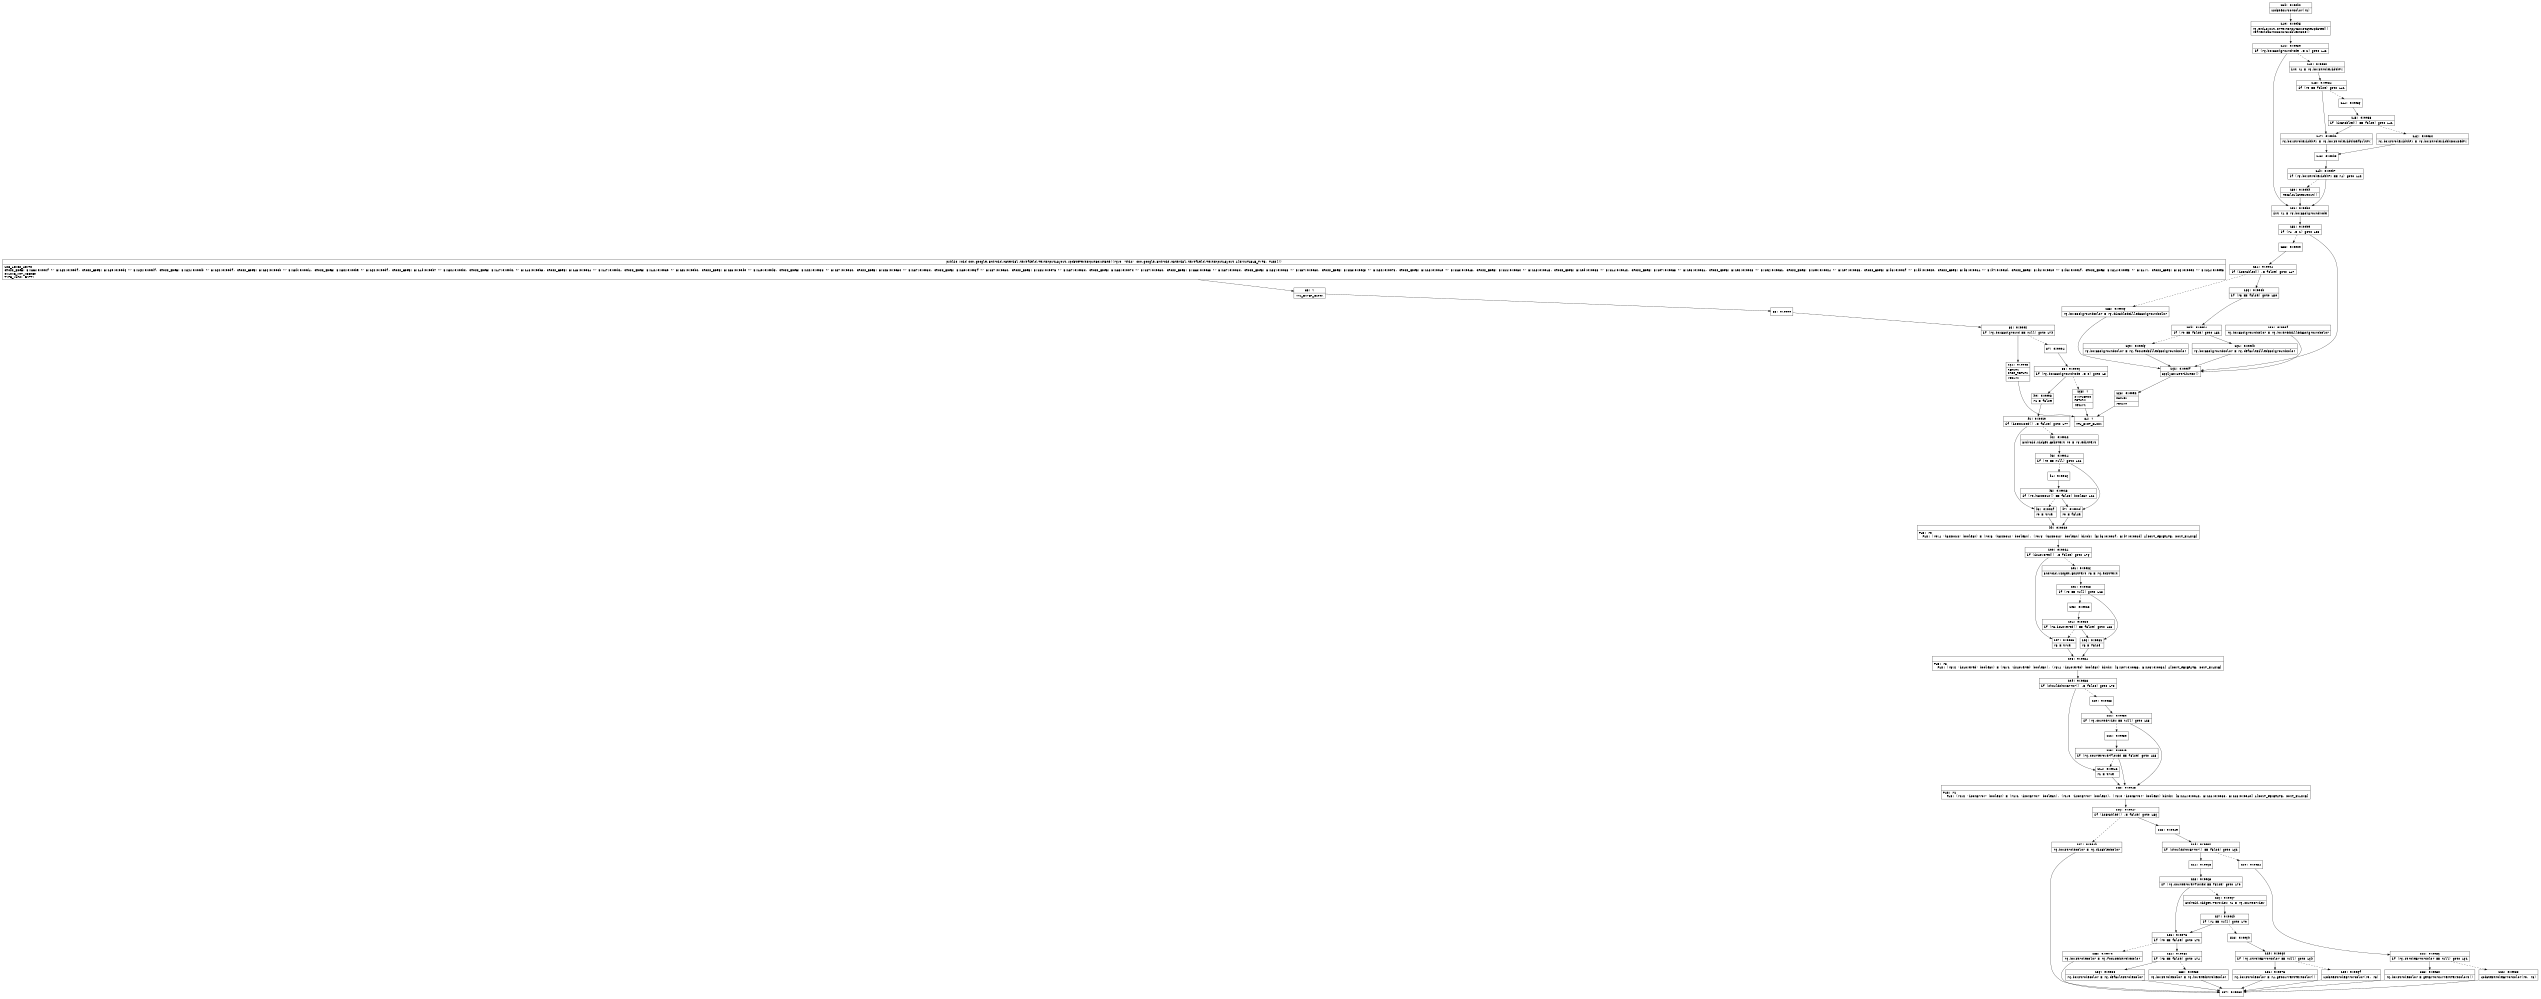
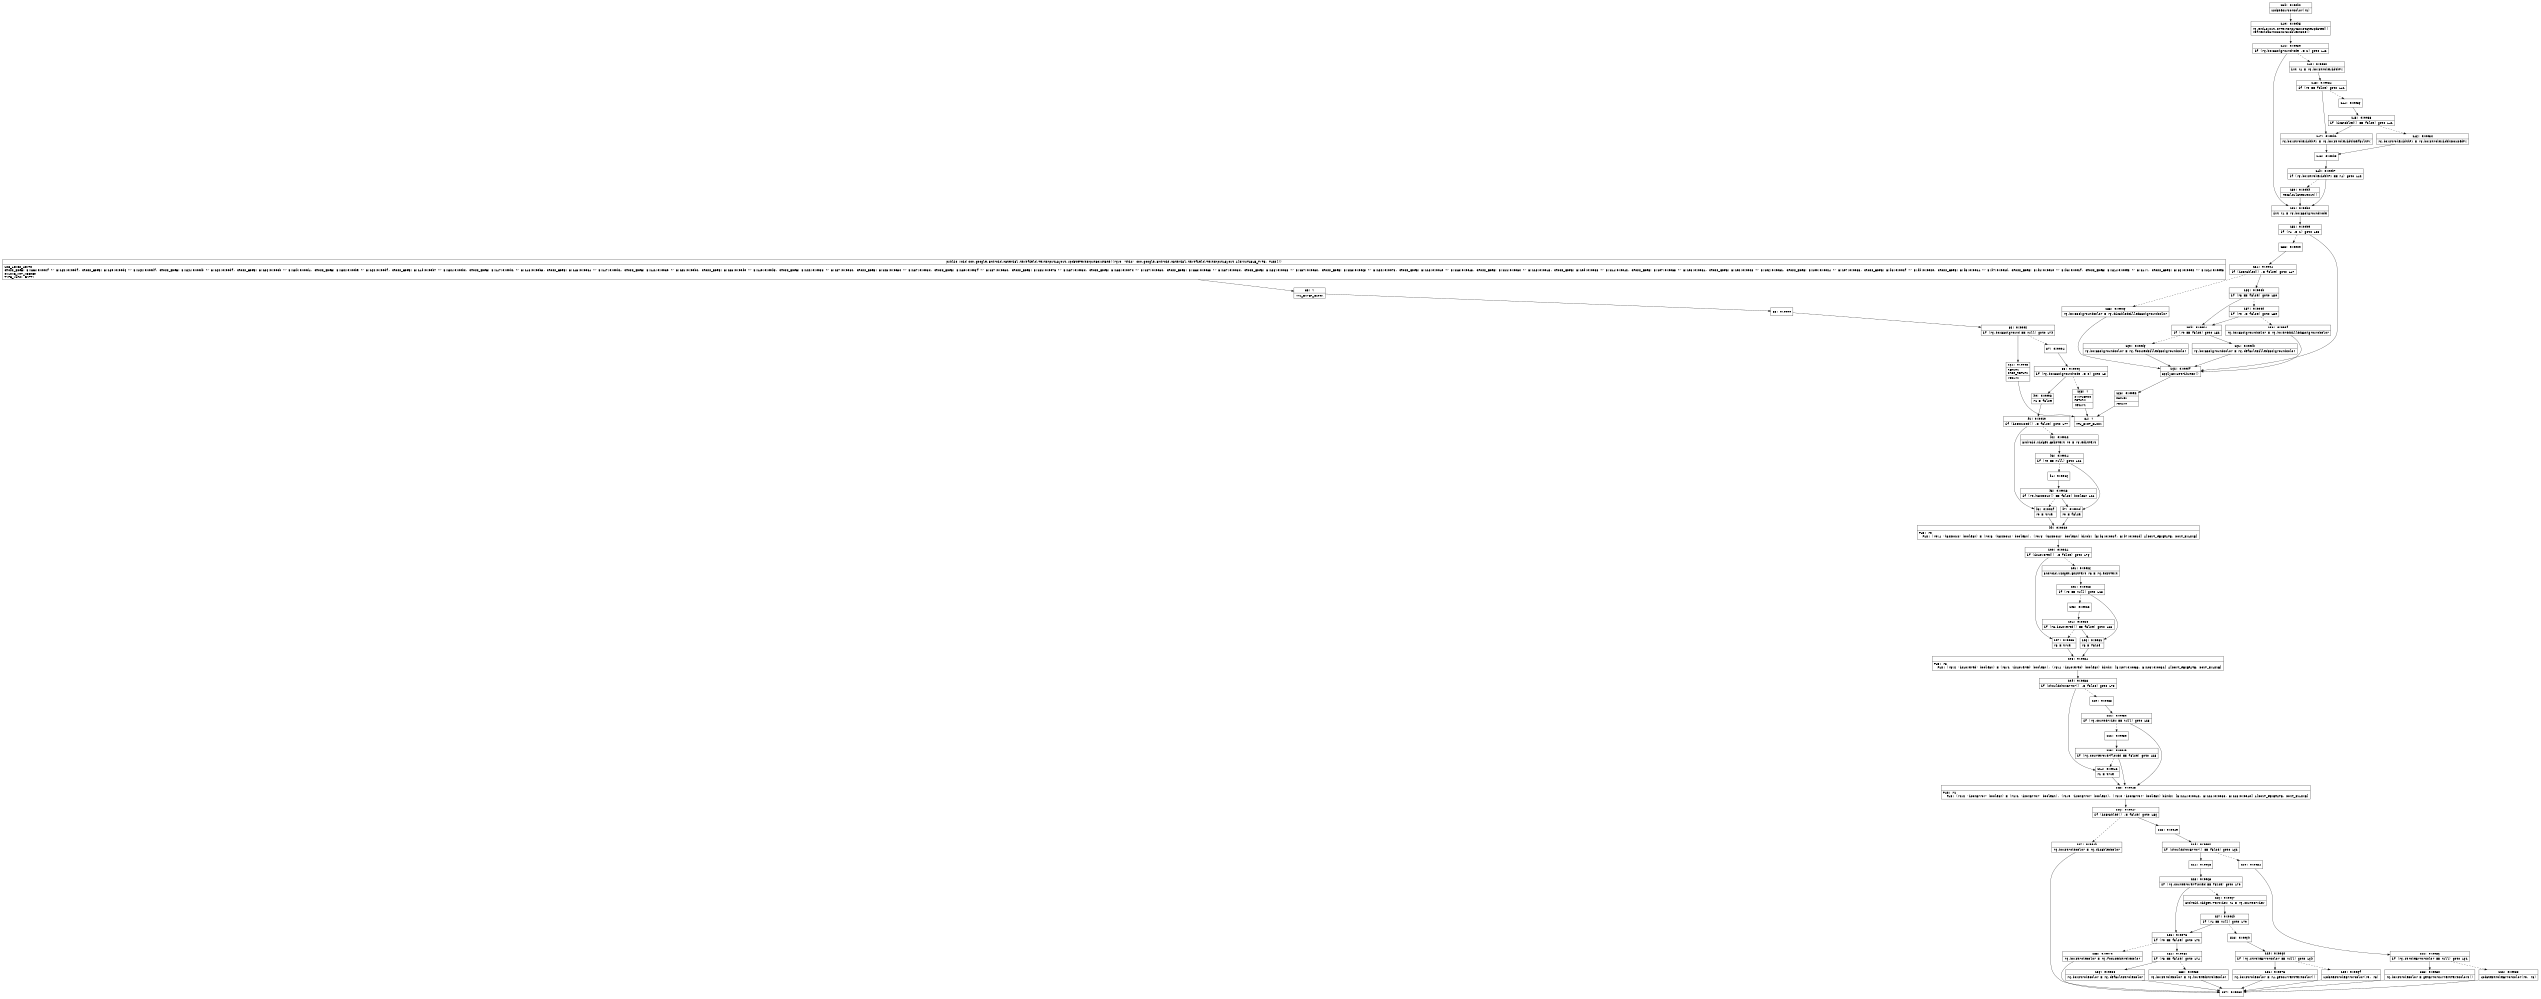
  digraph {
    fontname="DejaVu Sans Mono"
    node [fontname="DejaVu Sans Mono" shape=record]
    edge [fontname="DejaVu Sans Mono"]
    n1 [label="{83\:\ ?|MTH_ENTER_BLOCK\l}"]
    n2 [label="{85\:\ 0x0000}"]
    n3 [label="{86\:\ 0x0002|if (r6.boxBackground == null) goto L79\l}"]
    n4 [label="{87\:\ 0x0004}"]
    n5 [label="{164\:\ 0x00e3|RETURN\lORIG_RETURN\l|return\l}"]
    n6 [label="{88\:\ 0x0006|if (r6.boxBackgroundMode != 0) goto L5\l}"]
    n7 [label="{84\:\ ?|MTH_EXIT_BLOCK\l}"]
    n8 [label="{90\:\ 0x000a|r1 = false\l}"]
    n9 [label="{165\:\ ?|SYNTHETIC\lRETURN\l|return\l}"]
    n10 [label="{91\:\ 0x0010|if (isFocused() != false) goto L77\l}"]
    n11 [label="{92\:\ 0x0012|android.widget.EditText r0 = r6.editText\l}"]
    n12 [label="{98\:\ 0x001f|r0 = true\l}"]
    n13 [label="{93\:\ 0x0014|if (r0 == null) goto L11\l}"]
    n14 [label="{99\:\ 0x0020|PHI: r0 \l  PHI: (r0v4 'hasFocus' boolean) = (r0v3 'hasFocus' boolean), (r0v6 'hasFocus' boolean) binds: [B:98:0x001f, B:97:0x001d] A[DONT_GENERATE, DONT_INLINE]\l}"]
    n15 [label="{94\:\ 0x0016}"]
    n16 [label="{97\:\ 0x001d|r0 = false\l}"]
    n17 [label="{95\:\ 0x001a|if (r0.hasFocus() == false) boolean L11\l}"]
    n18 [label="{100\:\ 0x0024|if (isHovered() != false) goto L76\l}"]
    n19 [label="{101\:\ 0x0026|android.widget.EditText r3 = r6.editText\l}"]
    n20 [label="{107\:\ 0x0033|r3 = true\l}"]
    n21 [label="{102\:\ 0x0028|if (r3 == null) goto L18\l}"]
    n22 [label="{108\:\ 0x0034|PHI: r3 \l  PHI: (r3v2 'isHovered' boolean) = (r3v1 'isHovered' boolean), (r3v4 'isHovered' boolean) binds: [B:107:0x0033, B:106:0x0031] A[DONT_GENERATE, DONT_INLINE]\l}"]
    n23 [label="{103\:\ 0x002a}"]
    n24 [label="{106\:\ 0x0031|r3 = false\l}"]
    n25 [label="{104\:\ 0x002e|if (r3.isHovered() == false) goto L18\l}"]
    n26 [label="{109\:\ 0x0038|if (shouldShowError() != false) goto L75\l}"]
    n27 [label="{110\:\ 0x003a}"]
    n28 [label="{114\:\ 0x0042|r1 = true\l}"]
    n29 [label="{111\:\ 0x003c|if (r6.counterView == null) goto L25\l}"]
    n30 [label="{115\:\ 0x0043|PHI: r1 \l  PHI: (r1v2 'isOnError' boolean) = (r1v1 'isOnError' boolean), (r1v0 'isOnError' boolean), (r1v0 'isOnError' boolean) binds: [B:114:0x0042, B:111:0x003c, B:113:0x0040] A[DONT_GENERATE, DONT_INLINE]\l}"]
    n31 [label="{112\:\ 0x003e}"]
    n32 [label="{113\:\ 0x0040|if (r6.counterOverflowed == false) goto L25\l}"]
    n33 [label="{116\:\ 0x0047|if (isEnabled() != false) goto L56\l}"]
    n34 [label="{117\:\ 0x0049|r6.boxStrokeColor = r6.disabledColor\l}"]
    n35 [label="{118\:\ 0x004e}"]
    n36 [label="{137\:\ 0x008c}"]
    n37 [label="{119\:\ 0x0052|if (shouldShowError() == false) goto L62\l}"]
    n38 [label="{139\:\ 0x0092|updateCursorColor(r1)\l}"]
    n39 [label="{140\:\ 0x0095|r6.endLayout.onTextInputBoxStateUpdated()\lrefreshStartIconDrawableState()\l}"]
    n40 [label="{141\:\ 0x00a0|if (r6.boxBackgroundMode != 2) goto L42\l}"]
    n41 [label="{142\:\ 0x00a2|int r4 = r6.boxStrokeWidthPx\l}"]
    n42 [label="{151\:\ 0x00bc|int r4 = r6.boxBackgroundMode\l}"]
    n43 [label="{143\:\ 0x00a4|if (r0 == false) goto L41\l}"]
    n44 [label="{152\:\ 0x00be|if (r4 != 1) goto L53\l}"]
    n45 [label="{144\:\ 0x00a6}"]
    n46 [label="{147\:\ 0x00b1|r6.boxStrokeWidthPx = r6.boxStrokeWidthDefaultPx\l}"]
    n47 [label="{145\:\ 0x00aa|if (isEnabled() == false) goto L41\l}"]
    n48 [label="{148\:\ 0x00b5}"]
    n49 [label="{146\:\ 0x00ac|r6.boxStrokeWidthPx = r6.boxStrokeWidthFocusedPx\l}"]
    n50 [label="{149\:\ 0x00b7|if (r6.boxStrokeWidthPx == r4) goto L42\l}"]
    n51 [label="{150\:\ 0x00b9|recalculateCutout()\l}"]
    n52 [label="{153\:\ 0x00c0}"]
    n53 [label="{162\:\ 0x00df|applyBoxAttributes()\l}"]
    n54 [label="{154\:\ 0x00c4|if (isEnabled() != false) goto L47\l}"]
    n55 [label="{163\:\ 0x00e2|RETURN\l|return\l}"]
    n56 [label="{155\:\ 0x00c6|r6.boxBackgroundColor = r6.disabledFilledBackgroundColor\l}"]
    n57 [label="{156\:\ 0x00cb|if (r3 == false) goto L50\l}"]
+   n58 [label="{157\:\ 0x00cd|if (r0 != false) goto L50\l}"]
    n59 [label="{159\:\ 0x00d4|if (r0 == false) goto L52\l}"]
    n60 [label="{158\:\ 0x00cf|r6.boxBackgroundColor = r6.hoveredFilledBackgroundColor\l}"]
    n61 [label="{160\:\ 0x00d6|r6.boxBackgroundColor = r6.focusedFilledBackgroundColor\l}"]
    n62 [label="{161\:\ 0x00db|r6.boxBackgroundColor = r6.defaultFilledBackgroundColor\l}"]
    n63 [label="{120\:\ 0x0054}"]
    n64 [label="{124\:\ 0x0063}"]
    n65 [label="{121\:\ 0x0056|if (r6.strokeErrorColor == null) goto L61\l}"]
    n66 [label="{125\:\ 0x0065|if (r6.counterOverflowed == false) goto L70\l}"]
    n67 [label="{122\:\ 0x0058|updateStrokeErrorColor(r0, r3)\l}"]
    n68 [label="{123\:\ 0x005c|r6.boxStrokeColor = getErrorCurrentTextColors()\l}"]
    n69 [label="{126\:\ 0x0067|android.widget.TextView r4 = r6.counterView\l}"]
    n70 [label="{132\:\ 0x007a|if (r0 == false) goto L72\l}"]
    n71 [label="{127\:\ 0x0069|if (r4 == null) goto L70\l}"]
    n72 [label="{133\:\ 0x007c|r6.boxStrokeColor = r6.focusedStrokeColor\l}"]
    n73 [label="{134\:\ 0x0081|if (r3 == false) goto L74\l}"]
    n74 [label="{128\:\ 0x006b}"]
    n75 [label="{129\:\ 0x006d|if (r6.strokeErrorColor == null) goto L69\l}"]
    n76 [label="{130\:\ 0x006f|updateStrokeErrorColor(r0, r3)\l}"]
    n77 [label="{131\:\ 0x0073|r6.boxStrokeColor = r4.getCurrentTextColor()\l}"]
    n78 [label="{135\:\ 0x0083|r6.boxStrokeColor = r6.hoveredStrokeColor\l}"]
    n79 [label="{136\:\ 0x0088|r6.boxStrokeColor = r6.defaultStrokeColor\l}"]
    n80 [label="{public void com.google.android.material.textfield.TextInputLayout.updateTextInputBoxState((r6v0 'this' com.google.android.material.textfield.TextInputLayout A[IMMUTABLE_TYPE, THIS]))  | USE_LINES_HINTS\lCROSS_EDGE: B:158:0x00cf \-\> B:162:0x00df, CROSS_EDGE: B:160:0x00d6 \-\> B:162:0x00df, CROSS_EDGE: B:161:0x00db \-\> B:162:0x00df, CROSS_EDGE: B:156:0x00cb \-\> B:159:0x00d4, CROSS_EDGE: B:152:0x00be \-\> B:162:0x00df, CROSS_EDGE: B:149:0x00b7 \-\> B:151:0x00bc, CROSS_EDGE: B:147:0x00b1 \-\> B:148:0x00b5, CROSS_EDGE: B:143:0x00a4 \-\> B:147:0x00b1, CROSS_EDGE: B:141:0x00a0 \-\> B:151:0x00bc, CROSS_EDGE: B:138:0x0090 \-\> B:140:0x0095, CROSS_EDGE: B:122:0x0058 \-\> B:137:0x008c, CROSS_EDGE: B:123:0x005c \-\> B:137:0x008c, CROSS_EDGE: B:130:0x006f \-\> B:137:0x008c, CROSS_EDGE: B:131:0x0073 \-\> B:137:0x008c, CROSS_EDGE: B:133:0x007c \-\> B:137:0x008c, CROSS_EDGE: B:135:0x0083 \-\> B:137:0x008c, CROSS_EDGE: B:136:0x0088 \-\> B:137:0x008c, CROSS_EDGE: B:125:0x0065 \-\> B:132:0x007a, CROSS_EDGE: B:113:0x0040 \-\> B:115:0x0043, CROSS_EDGE: B:111:0x003c \-\> B:115:0x0043, CROSS_EDGE: B:109:0x0038 \-\> B:114:0x0042, CROSS_EDGE: B:107:0x0033 \-\> B:108:0x0034, CROSS_EDGE: B:102:0x0028 \-\> B:106:0x0031, CROSS_EDGE: B:100:0x0024 \-\> B:107:0x0033, CROSS_EDGE: B:98:0x001f \-\> B:99:0x0020, CROSS_EDGE: B:93:0x0014 \-\> B:97:0x001d, CROSS_EDGE: B:91:0x0010 \-\> B:98:0x001f, CROSS_EDGE: B:164:0x00e3 \-\> B:84:?, CROSS_EDGE: B:86:0x0002 \-\> B:164:0x00e3\lINLINE_NOT_NEEDED\lTYPE_VARS: EMPTY\l}"]
    n1 -> n2
    n2 -> n3
    n3 -> n4 [style=dashed]
    n3 -> n5
    n4 -> n6
    n5 -> n7
    n6 -> n8
    n6 -> n9 [style=dashed]
    n8 -> n10
    n9 -> n7
    n10 -> n11 [style=dashed]
    n10 -> n12
    n11 -> n13
    n12 -> n14
    n13 -> n15 [style=dashed]
    n13 -> n16
    n14 -> n18
    n15 -> n17
    n16 -> n14
    n17 -> n12 [style=dashed]
    n17 -> n16
    n18 -> n19 [style=dashed]
    n18 -> n20
    n19 -> n21
    n20 -> n22
    n21 -> n23 [style=dashed]
    n21 -> n24
    n22 -> n26
    n23 -> n25
    n24 -> n22
    n25 -> n20 [style=dashed]
    n25 -> n24
    n26 -> n27 [style=dashed]
    n26 -> n28
    n27 -> n29
    n28 -> n30
    n29 -> n30
    n29 -> n31 [style=dashed]
    n30 -> n33
    n31 -> n32
    n32 -> n28 [style=dashed]
    n32 -> n30
    n33 -> n34 [style=dashed]
    n33 -> n35
    n34 -> n36
    n35 -> n37
    n37 -> n63 [style=dashed]
    n37 -> n64
    n38 -> n39
    n39 -> n40
    n40 -> n41 [style=dashed]
    n40 -> n42
    n41 -> n43
    n42 -> n44
    n43 -> n45 [style=dashed]
    n43 -> n46
    n44 -> n52 [style=dashed]
    n44 -> n53
    n45 -> n47
    n46 -> n48
    n47 -> n46
    n47 -> n49 [style=dashed]
    n48 -> n50
    n49 -> n48
    n50 -> n42
    n50 -> n51 [style=dashed]
    n51 -> n42
    n52 -> n54
    n53 -> n55
    n54 -> n56 [style=dashed]
    n54 -> n57
    n55 -> n7
    n56 -> n53
+   n57 -> n58 [style=dashed]
    n57 -> n59
+   n58 -> n59
+   n58 -> n60 [style=dashed]
    n59 -> n61 [style=dashed]
    n59 -> n62
    n60 -> n53
    n61 -> n53
    n62 -> n53
    n63 -> n65
    n64 -> n66
    n65 -> n67 [style=dashed]
    n65 -> n68
    n66 -> n69 [style=dashed]
    n66 -> n70
    n67 -> n36
    n68 -> n36
    n69 -> n71
    n70 -> n72 [style=dashed]
    n70 -> n73
    n71 -> n70
    n71 -> n74 [style=dashed]
    n72 -> n36
    n73 -> n78 [style=dashed]
    n73 -> n79
    n74 -> n75
    n75 -> n76 [style=dashed]
    n75 -> n77
    n76 -> n36
    n77 -> n36
    n78 -> n36
    n79 -> n36
    n80 -> n1
  }
